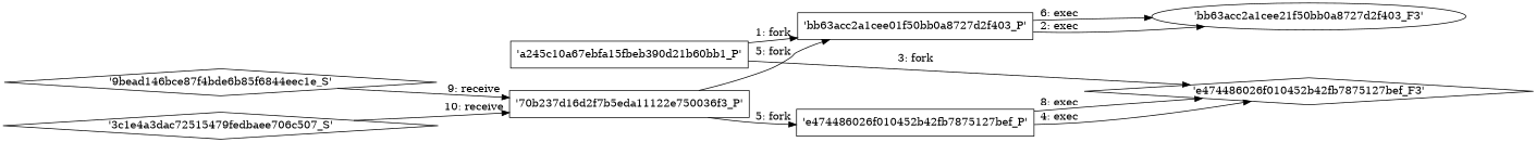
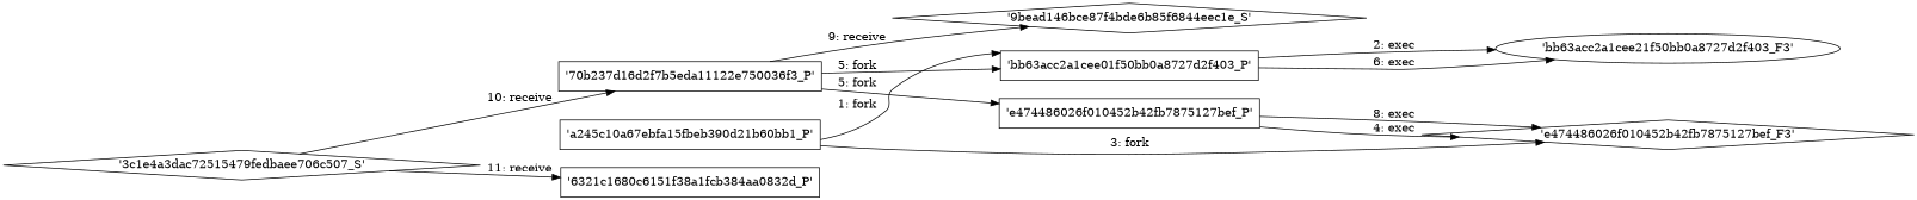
  digraph {
    engine=neato
    fixedsize=false
    fontsize=10
    nodesep=0.3
    rankdir=LR
    ranksep=0
    splines=true
    node [node_type=Process shape=box]
    "'a245c10a67ebfa15fbeb390d21b60bb1_P'"
    "'bb63acc2a1cee01f50bb0a8727d2f403_P'"
    "'e474486026f010452b42fb7875127bef_F3'" [node_type=File shape=diamond]
    n4 [label="'bb63acc2a1cee21f50bb0a8727d2f403_F3'" node_type=File shape=ellipse]
    "'e474486026f010452b42fb7875127bef_P'"
    "'70b237d16d2f7b5eda11122e750036f3_P'"
    "'9bead146bce87f4bde6b85f6844eec1e_S'" [node_type=Socket shape=diamond]
    "'3c1e4a3dac72515479fedbaee706c507_S'" [node_type=Socket shape=diamond]
+   "'6321c1680c6151f38a1fcb384aa0832d_P'"
    "'a245c10a67ebfa15fbeb390d21b60bb1_P'" -> "'bb63acc2a1cee01f50bb0a8727d2f403_P'" [label="1: fork"]
    "'a245c10a67ebfa15fbeb390d21b60bb1_P'" -> "'e474486026f010452b42fb7875127bef_F3'" [label="3: fork"]
    "'bb63acc2a1cee01f50bb0a8727d2f403_P'" -> n4 [label="2: exec"]
    "'bb63acc2a1cee01f50bb0a8727d2f403_P'" -> n4 [label="6: exec"]
    "'e474486026f010452b42fb7875127bef_P'" -> "'e474486026f010452b42fb7875127bef_F3'" [label="4: exec"]
    "'e474486026f010452b42fb7875127bef_P'" -> "'e474486026f010452b42fb7875127bef_F3'" [label="8: exec"]
    "'70b237d16d2f7b5eda11122e750036f3_P'" -> "'bb63acc2a1cee01f50bb0a8727d2f403_P'" [label="5: fork"]
    "'70b237d16d2f7b5eda11122e750036f3_P'" -> "'e474486026f010452b42fb7875127bef_P'" [label="5: fork"]
-   "'9bead146bce87f4bde6b85f6844eec1e_S'" -> "'70b237d16d2f7b5eda11122e750036f3_P'" [label="9: receive"]
+   "'70b237d16d2f7b5eda11122e750036f3_P'" -> "'9bead146bce87f4bde6b85f6844eec1e_S'" [label="9: receive"]
    "'3c1e4a3dac72515479fedbaee706c507_S'" -> "'70b237d16d2f7b5eda11122e750036f3_P'" [label="10: receive"]
+   "'3c1e4a3dac72515479fedbaee706c507_S'" -> "'6321c1680c6151f38a1fcb384aa0832d_P'" [label="11: receive"]
  }
